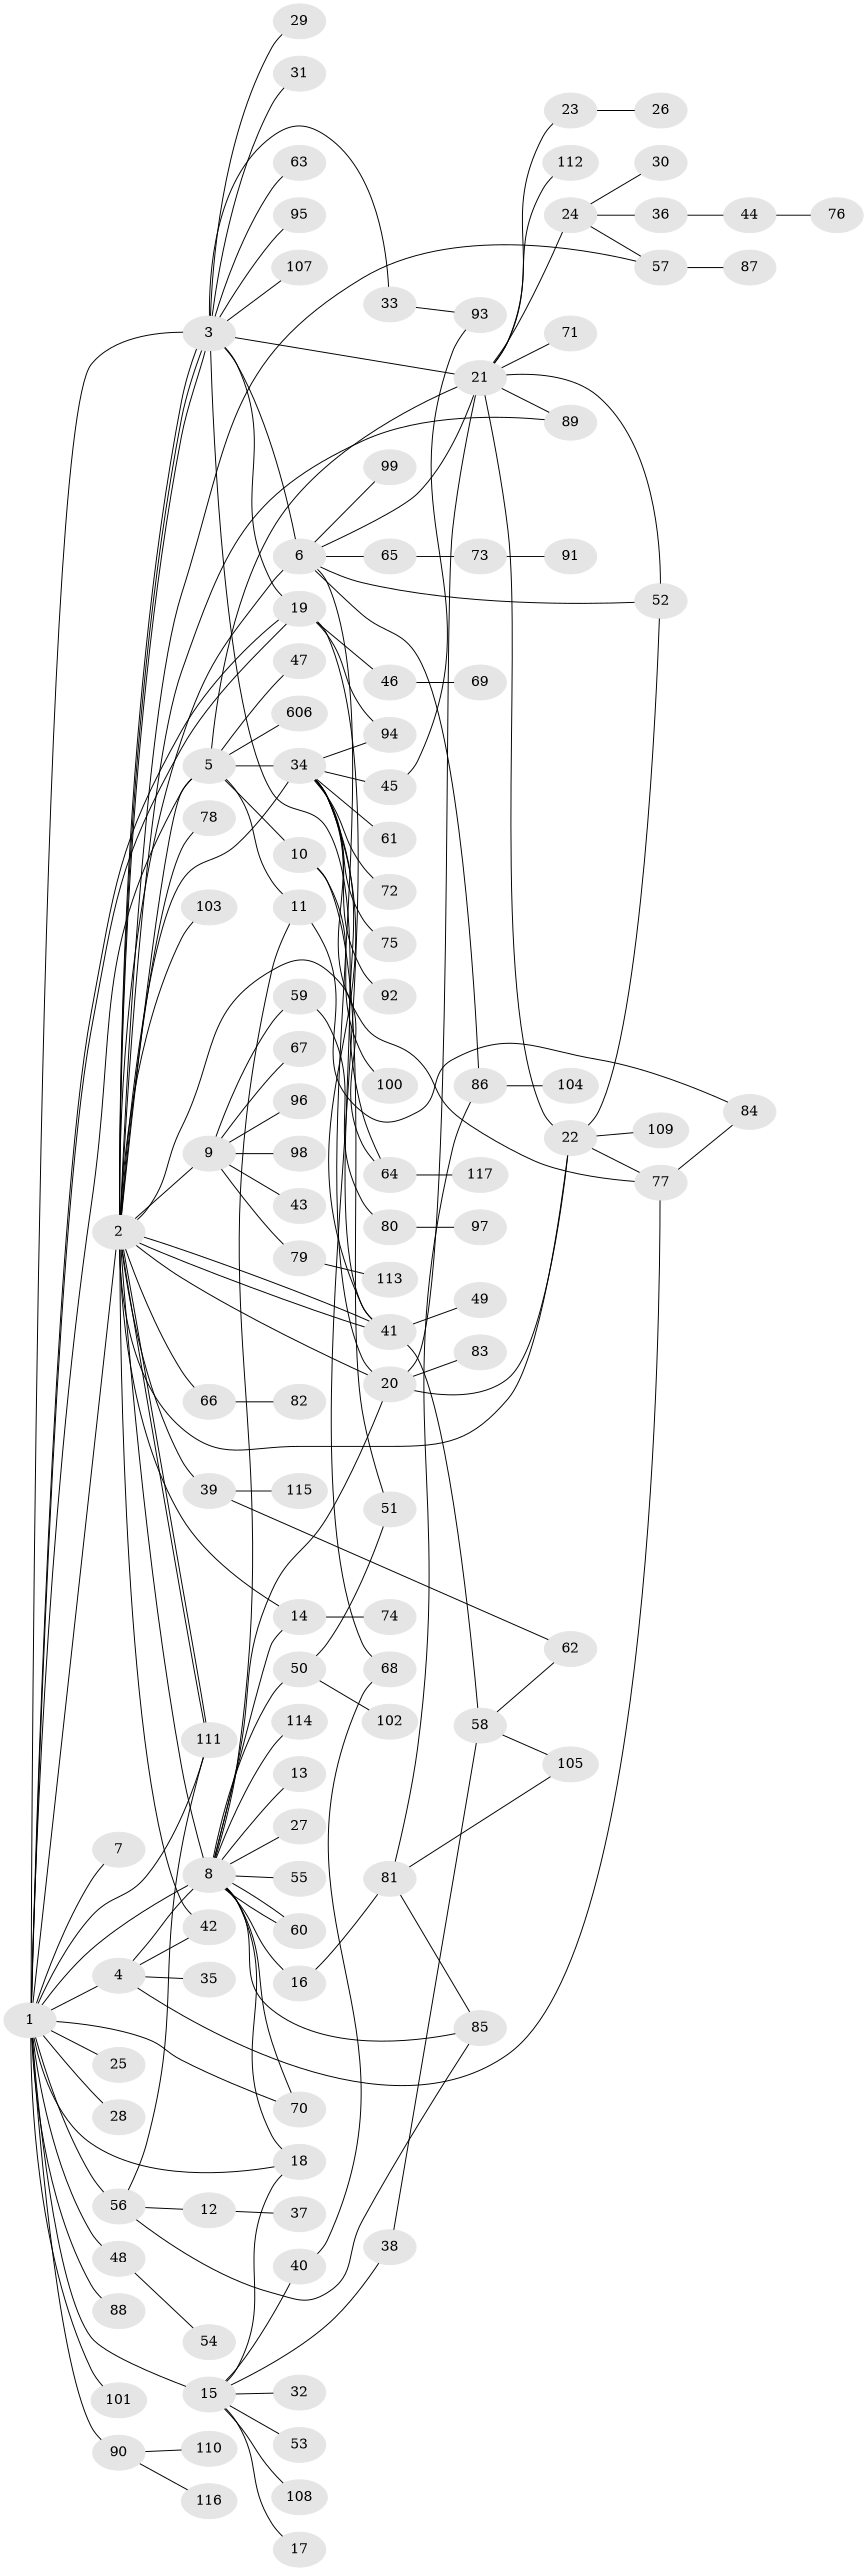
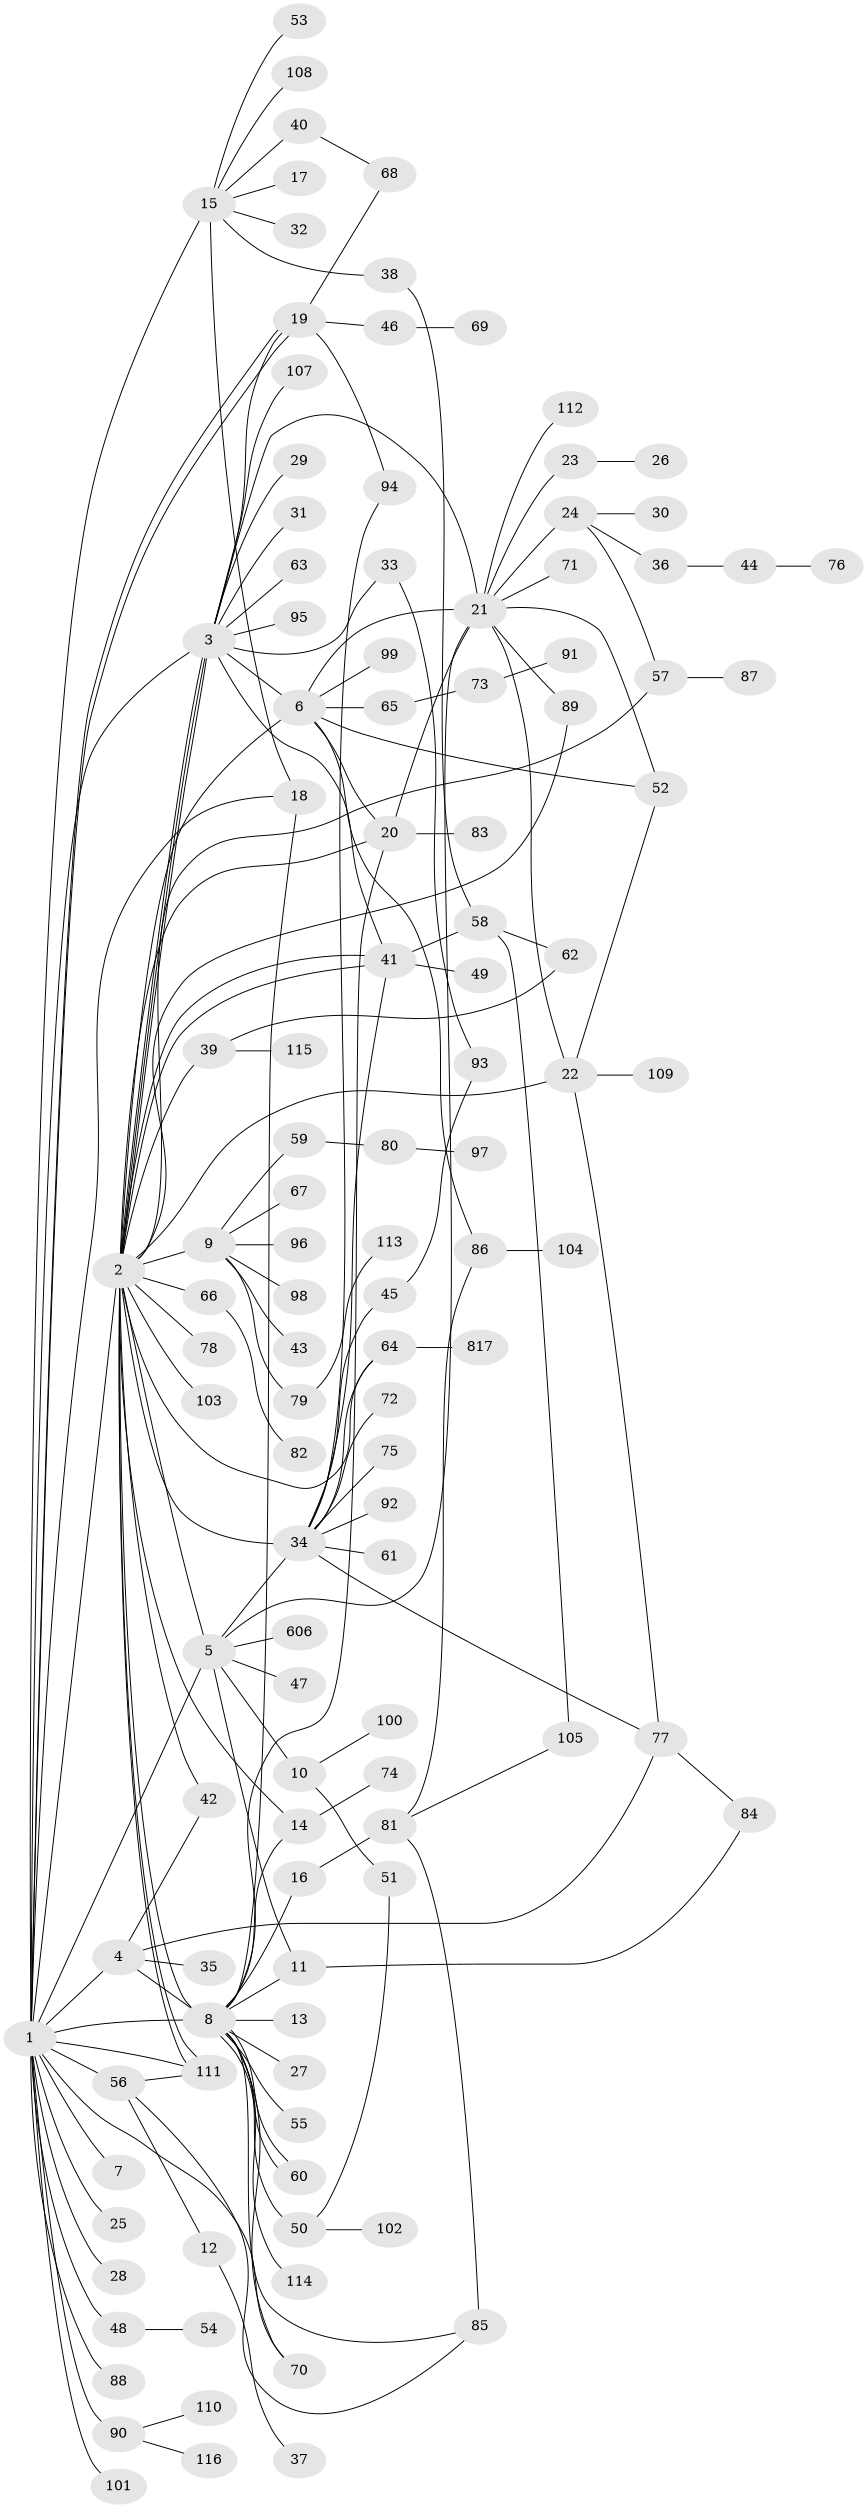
  graph {
    rankdir=LR
    node [color=gray90 style=filled]
    1
    2
    3
    4
    5
    7
    8
    15
    18
    19
    25
    28
    48
    56
    70
    88
    90
    101
    111
    6
    9
    14
    20
    22
    34
    39
    41
    42
    57
    64
    66
    78
    89
    103
    21
    29
    31
    33
    63
    95
    107
    35
    77
    10
    11
    47
    n47 [label=606]
    13
    16
    27
    50
    55
    60
    85
    114
    12
    37
    17
    32
    38
    40
    53
    108
    46
    68
    94
    54
    110
    116
    52
    65
    86
    99
    43
    59
    67
    79
    96
    98
    74
    83
    109
    45
    61
    72
    75
    92
    62
    115
    58
    49
    87
-   117
+   117 [label=817]
    82
    23
    24
    71
    112
    93
    84
    51
    100
    73
    104
    81
    102
    80
    113
    105
    69
    26
    30
    36
    44
    76
    97
    91
    1 -- 2
    1 -- 3
    1 -- 4
    1 -- 5
    1 -- 7
    1 -- 8
    1 -- 15
    1 -- 18
    1 -- 19
    1 -- 19
    1 -- 25
    1 -- 28
    1 -- 48
    1 -- 56
    1 -- 70
    1 -- 88
    1 -- 90
    1 -- 101
    1 -- 111
    2 -- 3
    2 -- 3
    2 -- 3
    2 -- 5
    2 -- 8
    2 -- 111
    2 -- 111
    2 -- 6
    2 -- 9
    2 -- 14
    2 -- 20
    2 -- 22
    2 -- 34
    2 -- 39
    2 -- 41
    2 -- 41
    2 -- 42
    2 -- 57
    2 -- 64
    2 -- 66
    2 -- 78
    2 -- 89
    2 -- 103
    3 -- 19
    3 -- 6
    3 -- 41
    3 -- 21
    3 -- 29
    3 -- 31
    3 -- 33
    3 -- 63
    3 -- 95
    3 -- 107
    4 -- 8
    4 -- 42
    4 -- 35
    4 -- 77
    5 -- 34
    5 -- 21
    5 -- 10
    5 -- 11
    5 -- 47
    5 -- n47
    8 -- 18
    8 -- 70
    8 -- 14
    8 -- 20
    8 -- 11
    8 -- 13
    8 -- 16
    8 -- 27
    8 -- 50
    8 -- 55
    8 -- 60
    8 -- 60
    8 -- 85
    8 -- 114
    15 -- 18
    15 -- 17
    15 -- 32
    15 -- 38
    15 -- 40
    15 -- 53
    15 -- 108
    19 -- 46
    19 -- 68
    19 -- 94
    48 -- 54
    56 -- 111
    56 -- 85
    56 -- 12
    90 -- 110
    90 -- 116
    6 -- 20
    6 -- 21
    6 -- 52
    6 -- 65
    6 -- 86
    6 -- 99
    9 -- 43
    9 -- 59
    9 -- 67
    9 -- 79
    9 -- 96
    9 -- 98
    14 -- 74
-   20 -- 22
    20 -- 21
    20 -- 83
    22 -- 77
    22 -- 52
    22 -- 109
    34 -- 41
    34 -- 64
    34 -- 77
    34 -- 94
    34 -- 45
    34 -- 61
    34 -- 72
    34 -- 75
    34 -- 92
    39 -- 62
    39 -- 115
    41 -- 58
    41 -- 49
    57 -- 87
    64 -- 117
    66 -- 82
    21 -- 22
    21 -- 89
    21 -- 52
    21 -- 23
    21 -- 24
    21 -- 71
    21 -- 112
    33 -- 93
    77 -- 84
    10 -- 51
    10 -- 100
    11 -- 84
    16 -- 81
    50 -- 51
    50 -- 102
    12 -- 37
    38 -- 58
    40 -- 68
    46 -- 69
    65 -- 73
    86 -- 104
    59 -- 80
    79 -- 113
    45 -- 93
    58 -- 62
    58 -- 105
    23 -- 26
    24 -- 57
    24 -- 30
    24 -- 36
    73 -- 91
    81 -- 85
    81 -- 86
    81 -- 105
    80 -- 97
    36 -- 44
    44 -- 76
  }
